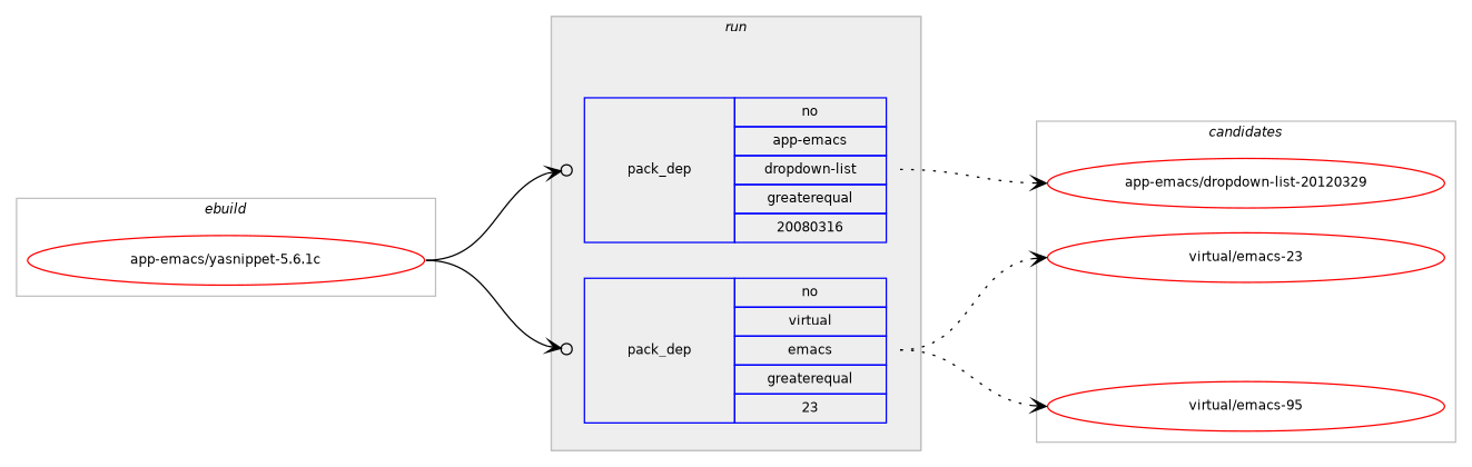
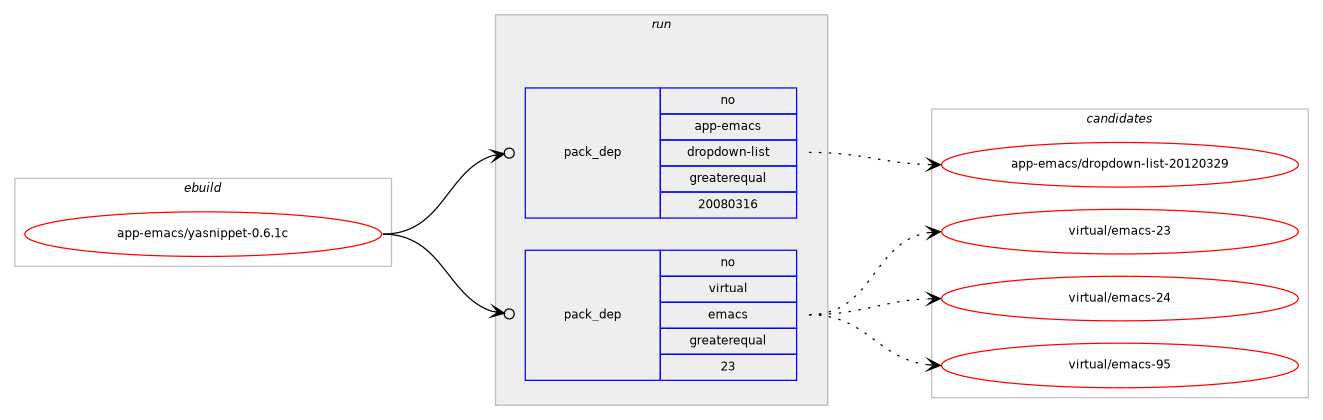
  digraph {
    compound=true
    concentrate=true
    fontname=Helvetica
    fontsize=10
    newrank=true
    rankdir=LR
    ranksep=1.5
    node [color=red fontname=Helvetica fontsize=10]
    edge [arrowhead=vee headport=w style=dotted tailport=e weight=100]
-   n1 [label="app-emacs/yasnippet-5.6.1c" width=4]
+   n1 [label="app-emacs/yasnippet-0.6.1c" width=4]
    n2 [color=blue label=<<TABLE BORDER="0" CELLBORDER="1" CELLSPACING="0" CELLPADDING="4" WIDTH="220"><TR><TD ROWSPAN="6" CELLPADDING="30">pack_dep</TD></TR><TR><TD WIDTH="110">no</TD></TR><TR><TD>app-emacs</TD></TR><TR><TD>dropdown-list</TD></TR><TR><TD>greaterequal</TD></TR><TR><TD>20080316</TD></TR></TABLE>> shape=none]
    n3 [color=blue label=<<TABLE BORDER="0" CELLBORDER="1" CELLSPACING="0" CELLPADDING="4" WIDTH="220"><TR><TD ROWSPAN="6" CELLPADDING="30">pack_dep</TD></TR><TR><TD WIDTH="110">no</TD></TR><TR><TD>virtual</TD></TR><TR><TD>emacs</TD></TR><TR><TD>greaterequal</TD></TR><TR><TD>23</TD></TR></TABLE>> shape=none]
    n4 [label="app-emacs/dropdown-list-20120329" width=4]
    n5 [label="virtual/emacs-23" width=4]
+   n6 [label="virtual/emacs-24" width=4]
    n7 [label="virtual/emacs-95" width=4]
    subgraph cluster_1 {
      color=gray
      label=<<i>ebuild</i>>
      rank=same
      n1
    }
    subgraph cluster_2 {
      color=gray
      label=<<i>dependencies</i>>
      subgraph cluster_3 {
        color=gray
        fillcolor="#eeeeee"
        label=<<i>compile</i>>
        style=filled
      }
      subgraph cluster_4 {
        color=gray
        fillcolor="#eeeeee"
        label=<<i>compile and run</i>>
        style=filled
        subgraph sub_5 {
          color=gray
          fillcolor="#eeeeee"
          label=<<i>compile and run</i>>
          style=filled
          n2
        }
        subgraph sub_6 {
          color=gray
          fillcolor="#eeeeee"
          label=<<i>compile and run</i>>
          style=filled
          n3
        }
      }
      subgraph cluster_7 {
        color=gray
        fillcolor="#eeeeee"
        label=<<i>run</i>>
        style=filled
      }
    }
    subgraph cluster_8 {
      color=gray
      label=<<i>candidates</i>>
      rank=same
      subgraph sub_9 {
        color=black
        label=<<i>candidates</i>>
        nodesep=1
        rank=same
        n4
      }
      subgraph sub_10 {
        color=black
        label=<<i>candidates</i>>
        nodesep=1
        rank=same
        n5
+       n6
        n7
      }
    }
    n1 -> n2 [arrowhead=odotvee style=solid weight=20]
    n1 -> n3 [arrowhead=odotvee style=solid weight=20]
    n2 -> n4
    n3 -> n5
+   n3 -> n6
    n3 -> n7
  }
